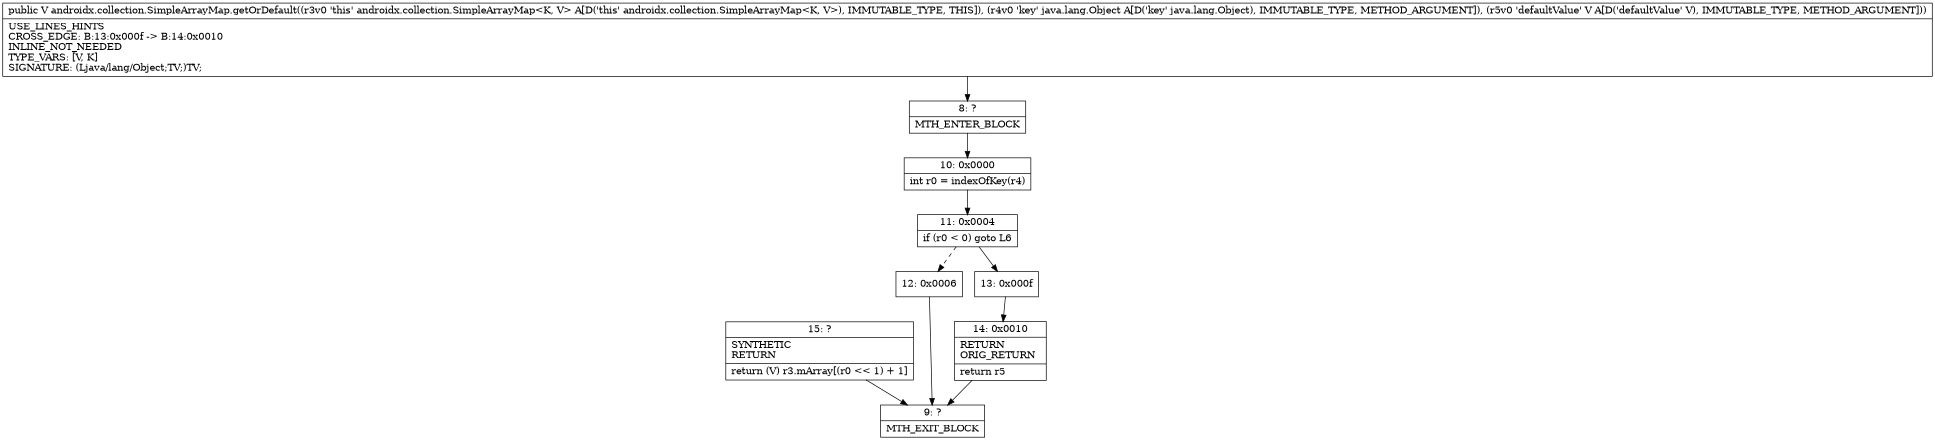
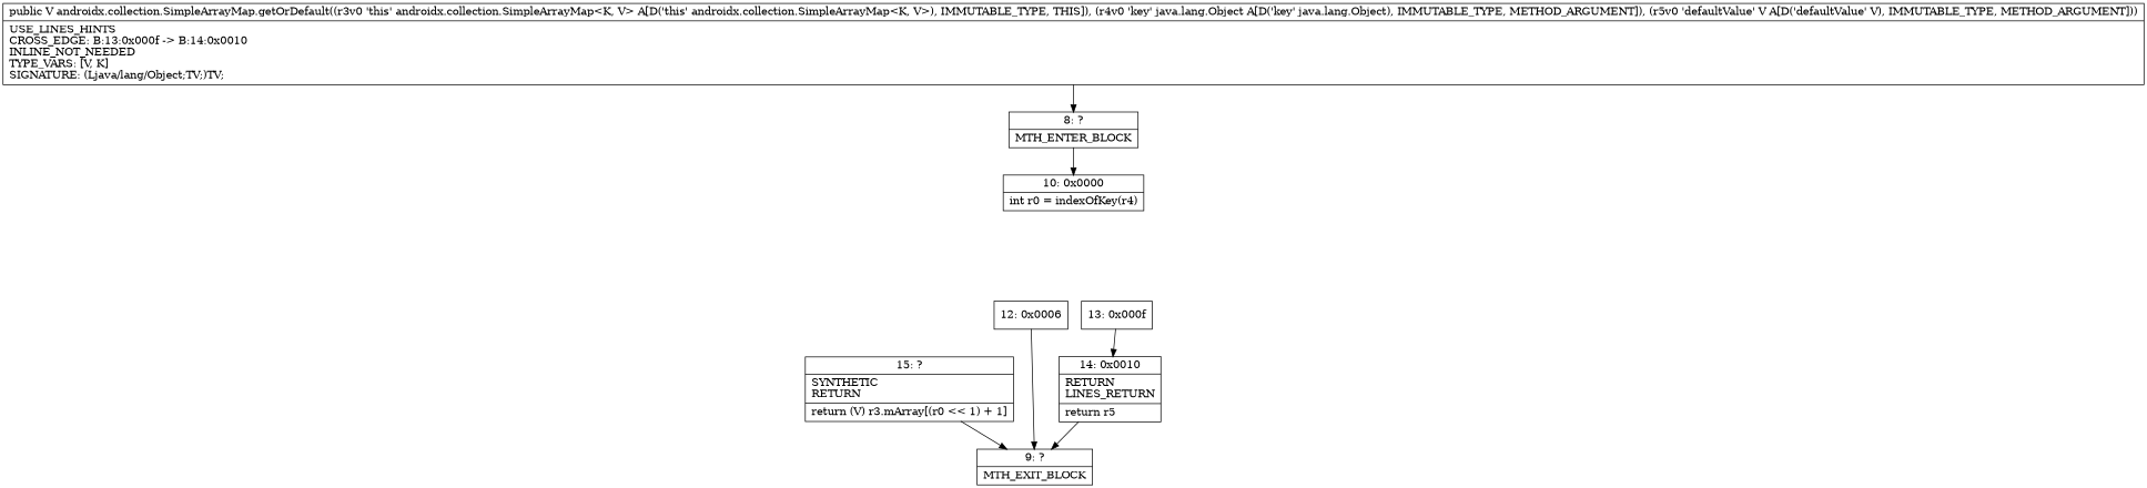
  digraph {
    node [shape=record]
    n1 [label="{8\:\ ?|MTH_ENTER_BLOCK\l}"]
    n2 [label="{10\:\ 0x0000|int r0 = indexOfKey(r4)\l}"]
-   n3 [label="{11\:\ 0x0004|if (r0 \< 0) goto L6\l}"]
    n4 [label="{12\:\ 0x0006}"]
    n5 [label="{13\:\ 0x000f}"]
    n6 [label="{9\:\ ?|MTH_EXIT_BLOCK\l}"]
-   n7 [label="{14\:\ 0x0010|RETURN\lORIG_RETURN\l|return r5\l}"]
+   n7 [label="{14\:\ 0x0010|RETURN\lLINES_RETURN\l|return r5\l}"]
    n8 [label="{15\:\ ?|SYNTHETIC\lRETURN\l|return (V) r3.mArray[(r0 \<\< 1) + 1]\l}"]
    n9 [label="{public V androidx.collection.SimpleArrayMap.getOrDefault((r3v0 'this' androidx.collection.SimpleArrayMap\<K, V\> A[D('this' androidx.collection.SimpleArrayMap\<K, V\>), IMMUTABLE_TYPE, THIS]), (r4v0 'key' java.lang.Object A[D('key' java.lang.Object), IMMUTABLE_TYPE, METHOD_ARGUMENT]), (r5v0 'defaultValue' V A[D('defaultValue' V), IMMUTABLE_TYPE, METHOD_ARGUMENT]))  | USE_LINES_HINTS\lCROSS_EDGE: B:13:0x000f \-\> B:14:0x0010\lINLINE_NOT_NEEDED\lTYPE_VARS: [V, K]\lSIGNATURE: (Ljava\/lang\/Object;TV;)TV;\l}"]
    n1 -> n2
-   n2 -> n3
-   n3 -> n4 [style=dashed]
-   n3 -> n5
    n4 -> n6
    n5 -> n7
    n7 -> n6
    n8 -> n6
    n9 -> n1
  }
